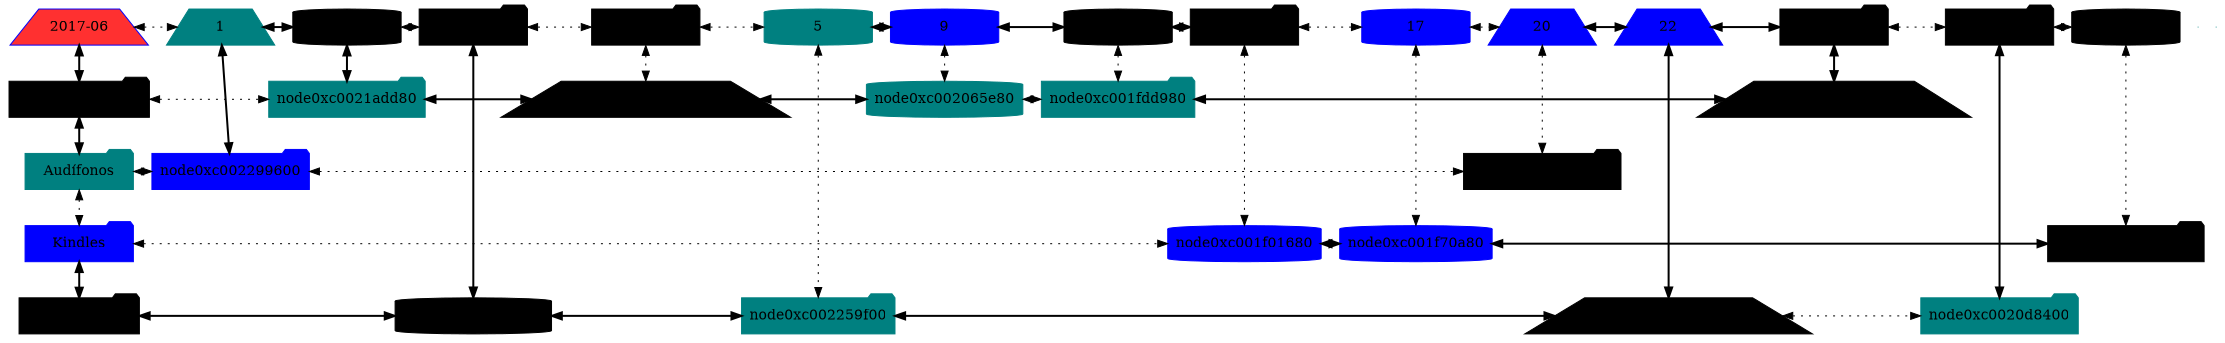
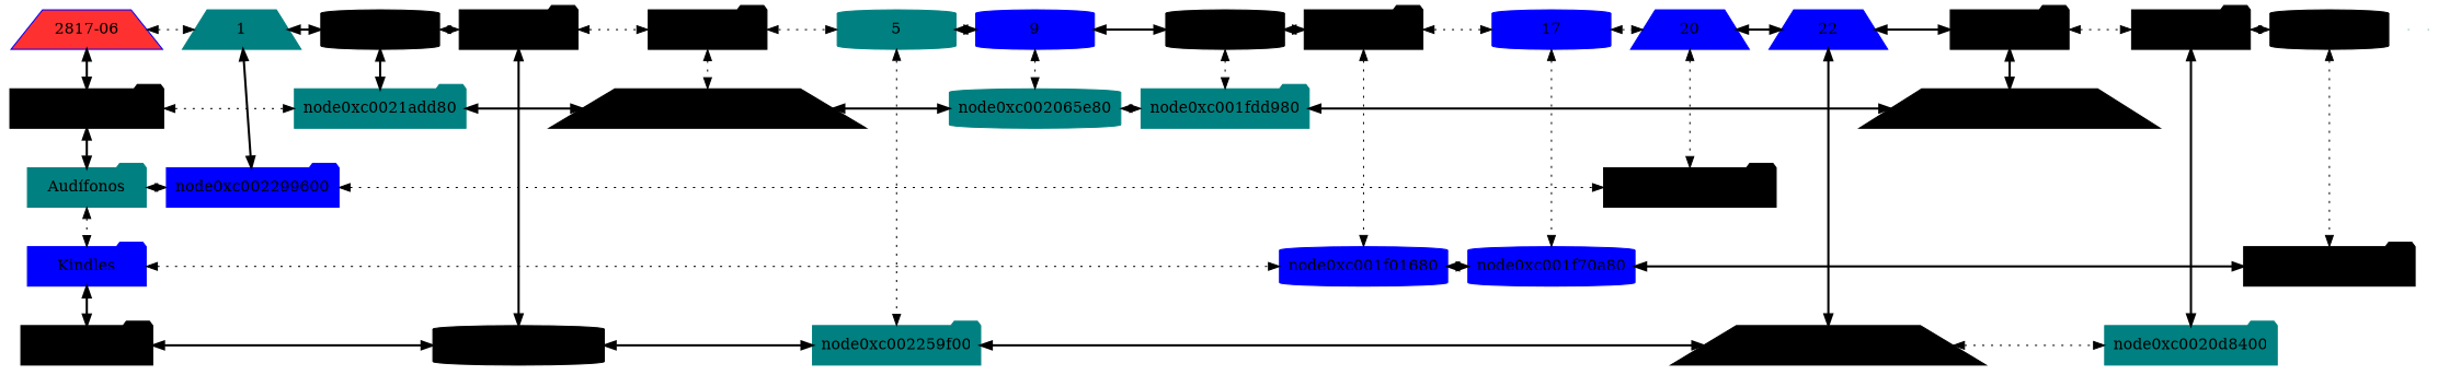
  digraph {
    node [group=1 shape=folder style=filled color=black]
    edge [dir=both style=dotted]
-   n1 [fillcolor=firebrick1 label="2017-06" shape=trapezium width=1.5 color=blue]
+   n1 [fillcolor=firebrick1 label="2817-06" shape=trapezium width=1.5 color=blue]
    n2 [color=teal label=1 shape=trapezium width=1.5]
    n3 [group=2 label=2 shape=cylinder width=1.5]
    n4 [group=3 label=3 width=1.5]
    n5 [group=4 label=4 width=1.5]
    n6 [color=teal group=5 label=5 shape=cylinder width=1.5]
    n7 [color=blue group=9 label=9 shape=cylinder width=1.5]
    n8 [group=10 label=10 shape=cylinder width=1.5]
    n9 [group=16 label=16 width=1.5]
    n10 [color=blue group=17 label=17 shape=cylinder width=1.5]
    n11 [color=blue group=20 label=20 shape=trapezium width=1.5]
    n12 [color=blue group=22 label=22 shape=trapezium width=1.5]
    n13 [group=23 label=23 width=1.5]
    n14 [group=26 label=26 width=1.5]
    n15 [group=27 label=27 shape=cylinder width=1.5]
    n16 [label="Arte y Artesanias" width=1.5]
    node0xc0021add80 [color=teal group=2 width=0.5]
    node0xc0020d8280 [group=4 shape=trapezium width=0.5]
    node0xc002065e80 [color=teal group=9 shape=cylinder width=0.5]
    node0xc001fdd980 [color=teal group=10 width=0.5]
    node0xc001ff8900 [group=23 shape=trapezium width=0.5]
    n22 [color=teal label="Audífonos" width=1.5]
    node0xc002299600 [color=blue width=0.5]
    node0xc002157b00 [group=20 width=0.5]
    n25 [color=blue label=Kindles width=1.5]
    node0xc001f01680 [color=blue group=16 shape=cylinder width=0.5]
    node0xc001f70a80 [color=blue group=17 shape=cylinder width=0.5]
    node0xc0021ad480 [group=27 width=0.5]
    n29 [label="Musica Digital" width=1.5]
    node0xc001ed2b00 [group=3 shape=cylinder width=0.5]
    node0xc002259f00 [color=teal group=5 width=0.5]
    node0xc00212a880 [group=22 shape=trapezium width=0.5]
    node0xc0020d8400 [color=teal group=26 width=0.5]
    e0 [shape=point width=0 color=teal group="" style=""]
    e1 [shape=point width=0 color=teal group="" style=""]
    subgraph sub_1 {
      rank=same
      n1
      n2
    }
    subgraph sub_2 {
      rank=same
      n2
      n3
    }
    subgraph sub_3 {
      rank=same
      n3
      n4
    }
    subgraph sub_4 {
      rank=same
      n4
      n5
    }
    subgraph sub_5 {
      rank=same
      n5
      n6
    }
    subgraph sub_6 {
      rank=same
      n6
      n7
    }
    subgraph sub_7 {
      rank=same
      n7
      n8
    }
    subgraph sub_8 {
      rank=same
      n8
      n9
    }
    subgraph sub_9 {
      rank=same
      n9
      n10
    }
    subgraph sub_10 {
      rank=same
      n10
      n11
    }
    subgraph sub_11 {
      rank=same
      n11
      n12
    }
    subgraph sub_12 {
      rank=same
      n12
      n13
    }
    subgraph sub_13 {
      rank=same
      n13
      n14
    }
    subgraph sub_14 {
      rank=same
      n14
      n15
    }
    subgraph sub_15 {
      rank=same
      n16
      node0xc0021add80
    }
    subgraph sub_16 {
      rank=same
      node0xc0021add80
      node0xc0020d8280
    }
    subgraph sub_17 {
      rank=same
      node0xc0020d8280
      node0xc002065e80
    }
    subgraph sub_18 {
      rank=same
      node0xc002065e80
      node0xc001fdd980
    }
    subgraph sub_19 {
      rank=same
      node0xc001fdd980
      node0xc001ff8900
    }
    subgraph sub_20 {
      rank=same
      n22
      node0xc002299600
    }
    subgraph sub_21 {
      rank=same
      node0xc002299600
      node0xc002157b00
    }
    subgraph sub_22 {
      rank=same
      n25
      node0xc001f01680
    }
    subgraph sub_23 {
      rank=same
      node0xc001f01680
      node0xc001f70a80
    }
    subgraph sub_24 {
      rank=same
      node0xc001f70a80
      node0xc0021ad480
    }
    subgraph sub_25 {
      rank=same
      n29
      node0xc001ed2b00
    }
    subgraph sub_26 {
      rank=same
      node0xc001ed2b00
      node0xc002259f00
    }
    subgraph sub_27 {
      rank=same
      node0xc002259f00
      node0xc00212a880
    }
    subgraph sub_28 {
      rank=same
      node0xc00212a880
      node0xc0020d8400
    }
    n1 -> n2
    n1 -> n16 [style=bold]
    n2 -> n3 [style=bold]
    n2 -> node0xc002299600 [style=bold]
    n3 -> n4
    n3 -> node0xc0021add80 [style=bold]
    n4 -> n5
    n4 -> node0xc001ed2b00 [style=bold]
    n5 -> n6
    n5 -> node0xc0020d8280
    n6 -> n7 [style=bold]
    n6 -> node0xc002259f00
    n7 -> n8 [style=bold]
    n7 -> node0xc002065e80
    n8 -> n9 [style=bold]
    n8 -> node0xc001fdd980
    n9 -> n10
    n9 -> node0xc001f01680
    n10 -> n11
    n10 -> node0xc001f70a80
    n11 -> n12 [style=bold]
    n11 -> node0xc002157b00
    n12 -> n13 [style=bold]
    n12 -> node0xc00212a880 [style=bold]
    n13 -> n14
    n13 -> node0xc001ff8900 [style=bold]
    n14 -> n15
    n14 -> node0xc0020d8400 [style=bold]
    n15 -> node0xc0021ad480
    n16 -> node0xc0021add80
    n16 -> n22 [style=bold]
    node0xc0021add80 -> node0xc0020d8280 [style=bold]
    node0xc0020d8280 -> node0xc002065e80 [style=bold]
    node0xc002065e80 -> node0xc001fdd980
    node0xc001fdd980 -> node0xc001ff8900 [style=bold]
    n22 -> node0xc002299600
    n22 -> n25
    node0xc002299600 -> node0xc002157b00
    n25 -> node0xc001f01680
    n25 -> n29 [style=bold]
    node0xc001f01680 -> node0xc001f70a80 [style=bold]
    node0xc001f70a80 -> node0xc0021ad480 [style=bold]
    n29 -> node0xc001ed2b00 [style=bold]
    node0xc001ed2b00 -> node0xc002259f00 [style=bold]
    node0xc002259f00 -> node0xc00212a880 [style=bold]
    node0xc00212a880 -> node0xc0020d8400
  }
